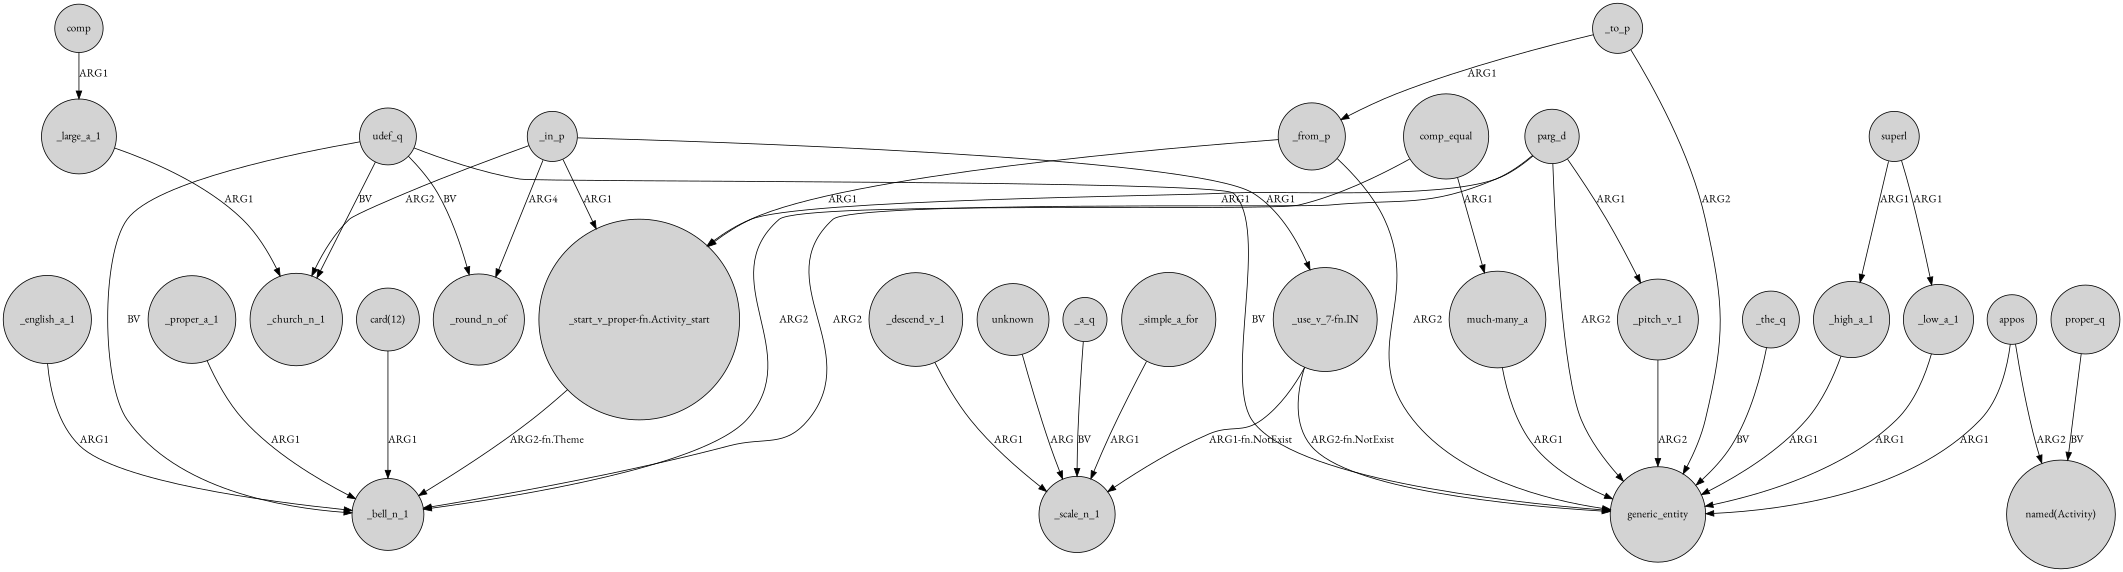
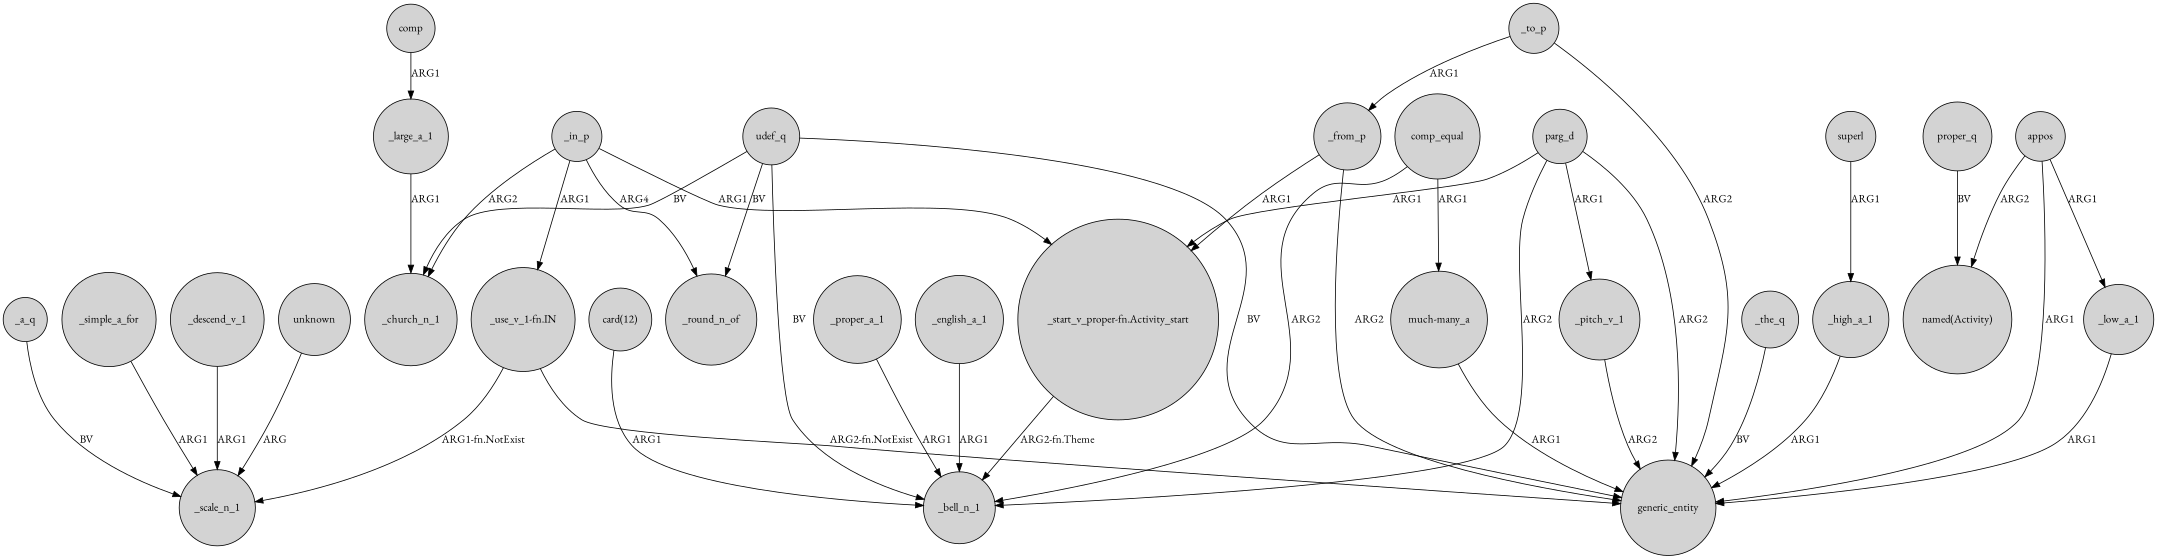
  digraph {
    fontname="EB Garamond"
    node [fontname="EB Garamond" shape=circle style=filled]
    edge [fontname="EB Garamond"]
    _the_q
    generic_entity
    parg_d
    n4 [label="_start_v_proper-fn.Activity_start"]
    _bell_n_1
    _pitch_v_1
    "card(12)"
    _english_a_1
    udef_q
    _round_n_of
    _church_n_1
    _proper_a_1
    "much-many_a"
    _in_p
-   "_use_v_1-fn.IN" [label="_use_v_7-fn.IN"]
+   "_use_v_1-fn.IN"
    _scale_n_1
    comp
    _large_a_1
    superl
    _high_a_1
    _low_a_1
    comp_equal
    _from_p
    _to_p
    appos
    n26 [label="named(Activity)"]
    _descend_v_1
    unknown
    _a_q
    proper_q
    _simple_a_for
    _the_q -> generic_entity [label=BV]
    parg_d -> generic_entity [label=ARG2]
    parg_d -> n4 [label=ARG1]
    parg_d -> _bell_n_1 [label=ARG2]
    parg_d -> _pitch_v_1 [label=ARG1]
    n4 -> _bell_n_1 [label="ARG2-fn.Theme"]
    _pitch_v_1 -> generic_entity [label=ARG2]
    "card(12)" -> _bell_n_1 [label=ARG1]
    _english_a_1 -> _bell_n_1 [label=ARG1]
    udef_q -> generic_entity [label=BV]
    udef_q -> _bell_n_1 [label=BV]
    udef_q -> _round_n_of [label=BV]
    udef_q -> _church_n_1 [label=BV]
    _proper_a_1 -> _bell_n_1 [label=ARG1]
    "much-many_a" -> generic_entity [label=ARG1]
    _in_p -> n4 [label=ARG1]
    _in_p -> _round_n_of [label=ARG4]
    _in_p -> _church_n_1 [label=ARG2]
    _in_p -> "_use_v_1-fn.IN" [label=ARG1]
    "_use_v_1-fn.IN" -> generic_entity [label="ARG2-fn.NotExist"]
    "_use_v_1-fn.IN" -> _scale_n_1 [label="ARG1-fn.NotExist"]
    comp -> _large_a_1 [label=ARG1]
    _large_a_1 -> _church_n_1 [label=ARG1]
    superl -> _high_a_1 [label=ARG1]
-   superl -> _low_a_1 [label=ARG1]
+   appos -> _low_a_1 [label=ARG1]
    _high_a_1 -> generic_entity [label=ARG1]
    _low_a_1 -> generic_entity [label=ARG1]
    comp_equal -> _bell_n_1 [label=ARG2]
    comp_equal -> "much-many_a" [label=ARG1]
    _from_p -> generic_entity [label=ARG2]
    _from_p -> n4 [label=ARG1]
    _to_p -> generic_entity [label=ARG2]
    _to_p -> _from_p [label=ARG1]
    appos -> generic_entity [label=ARG1]
    appos -> n26 [label=ARG2]
    _descend_v_1 -> _scale_n_1 [label=ARG1]
    unknown -> _scale_n_1 [label=ARG]
    _a_q -> _scale_n_1 [label=BV]
    proper_q -> n26 [label=BV]
    _simple_a_for -> _scale_n_1 [label=ARG1]
  }
